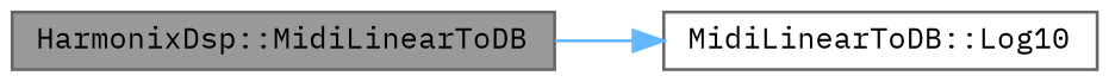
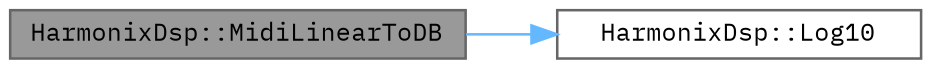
  digraph {
    rankdir=LR
    fontname="IBM Plex Mono"
    node [fontname="IBM Plex Mono" fontsize=10 shape=box style=filled]
    n1 [color=gray40 fillcolor=grey60 fontcolor=black height=0.2 label="HarmonixDsp::MidiLinearToDB" width=0.4]
-   n2 [color=grey40 fillcolor=white height=0.2 label="MidiLinearToDB::Log10" width=0.4]
+   n2 [color=grey40 fillcolor=white height=0.2 label="HarmonixDsp::Log10" width=0.4]
    n1 -> n2 [color=steelblue1 fontname="IBM Plex Mono" fontsize=10 labelfontname=Helvetica labelfontsize=10 style=solid]
  }
